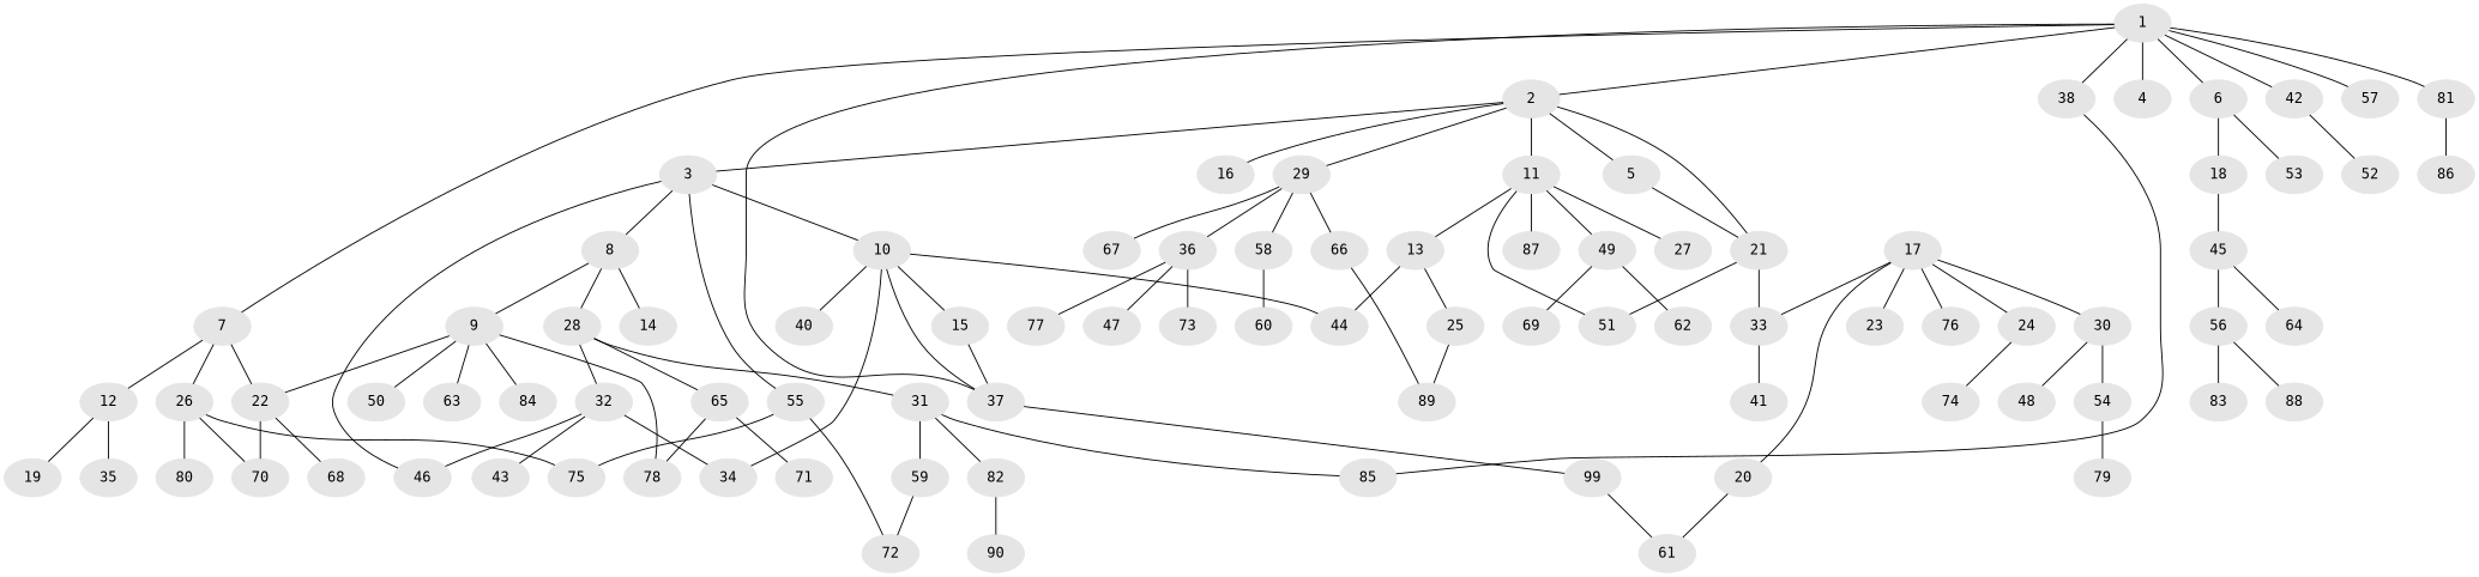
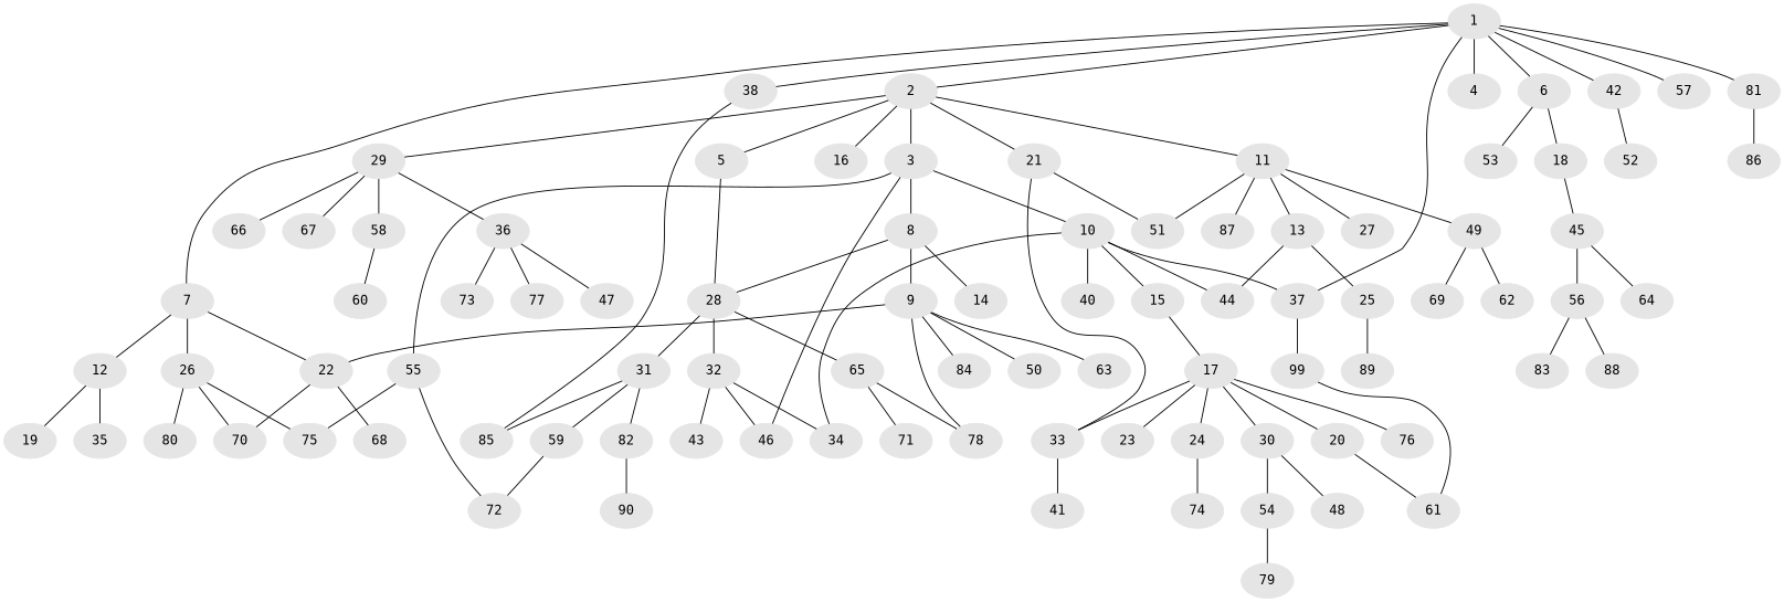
  graph {
    fontname="DejaVu Sans Mono"
    node [color=gray90 fontname="DejaVu Sans Mono" style=filled]
    edge [fontname="DejaVu Sans Mono"]
    1
    2
    4
    6
    7
    37
    38
    42
    57
    81
    3
    5
    11
    16
    21
    29
    18
    53
    12
    22
    26
    n22 [label=99]
    85
    52
    86
    8
    10
    46
    55
    13
    27
    49
    51
    87
    33
    36
    58
    66
    67
    9
    14
    28
    15
    34
    40
    44
    75
    72
    45
    19
    35
    68
    70
    80
    50
    63
    78
    84
    31
    32
    65
    17
    25
    62
    69
    89
    20
    23
    24
    30
    76
    61
    74
    48
    54
    41
    56
    64
    59
    82
    43
    71
    47
    73
    77
    60
    90
    83
    88
    79
    1 -- 2
    1 -- 4
    1 -- 6
    1 -- 7
    1 -- 37
    1 -- 38
    1 -- 42
    1 -- 57
    1 -- 81
    2 -- 3
    2 -- 5
    2 -- 11
    2 -- 16
    2 -- 21
    2 -- 29
    6 -- 18
    6 -- 53
    7 -- 12
    7 -- 22
    7 -- 26
    37 -- n22
    38 -- 85
    42 -- 52
    81 -- 86
    3 -- 8
    3 -- 10
    3 -- 46
    3 -- 55
-   5 -- 21
+   5 -- 28
    11 -- 13
    11 -- 27
    11 -- 49
    11 -- 51
    11 -- 87
    21 -- 51
    21 -- 33
    29 -- 36
    29 -- 58
    29 -- 66
    29 -- 67
    18 -- 45
    12 -- 19
    12 -- 35
    22 -- 68
    22 -- 70
    26 -- 75
    26 -- 70
    26 -- 80
    n22 -- 61
    8 -- 9
    8 -- 14
    8 -- 28
    10 -- 37
    10 -- 15
    10 -- 34
    10 -- 40
    10 -- 44
    55 -- 75
    55 -- 72
    13 -- 44
    13 -- 25
    49 -- 62
    49 -- 69
    33 -- 41
    36 -- 47
    36 -- 73
    36 -- 77
    58 -- 60
-   66 -- 89
    9 -- 22
    9 -- 50
    9 -- 63
    9 -- 78
    9 -- 84
    28 -- 31
    28 -- 32
    28 -- 65
-   15 -- 37
+   15 -- 17
    45 -- 56
    45 -- 64
    31 -- 85
    31 -- 59
    31 -- 82
    32 -- 46
    32 -- 34
    32 -- 43
    65 -- 78
    65 -- 71
    17 -- 33
    17 -- 20
    17 -- 23
    17 -- 24
    17 -- 30
    17 -- 76
    25 -- 89
    20 -- 61
    24 -- 74
    30 -- 48
    30 -- 54
    54 -- 79
    56 -- 83
    56 -- 88
    59 -- 72
    82 -- 90
  }
